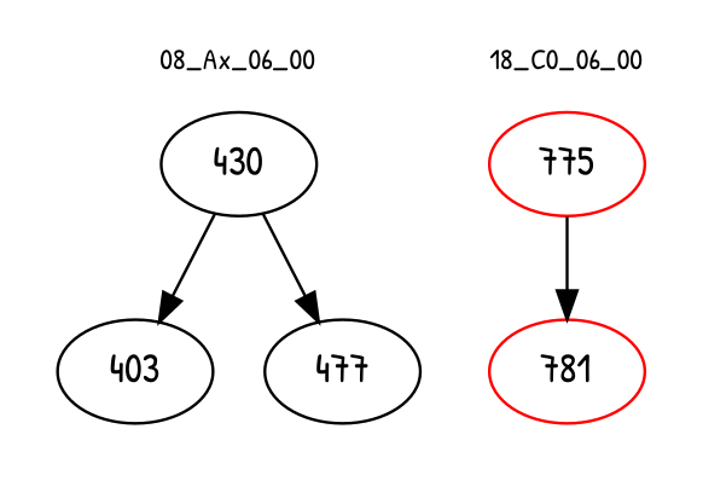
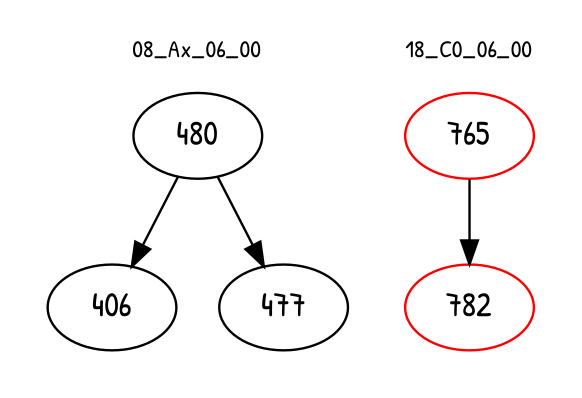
  digraph {
    fontname="Patrick Hand"
    node [color=black fontname="Patrick Hand"]
    edge [color=black fontname="Patrick Hand"]
-   n1 [label=430]
-   n2 [label=403]
+   n1 [label=480]
+   n2 [label=406]
    n3 [label=477]
-   n4 [color=red label=775]
-   n5 [color=red label=781]
+   n4 [color=red label=765]
+   n5 [color=red label=782]
    subgraph cluster_1 {
      color=white
      fontsize=10
      label="08_Ax_06_00"
      n1
      n2
      n3
    }
    subgraph cluster_2 {
      color=white
      fontsize=10
      label="18_C0_06_00"
      n4
      n5
    }
    n1 -> n2
    n1 -> n3
    n4 -> n5
  }
